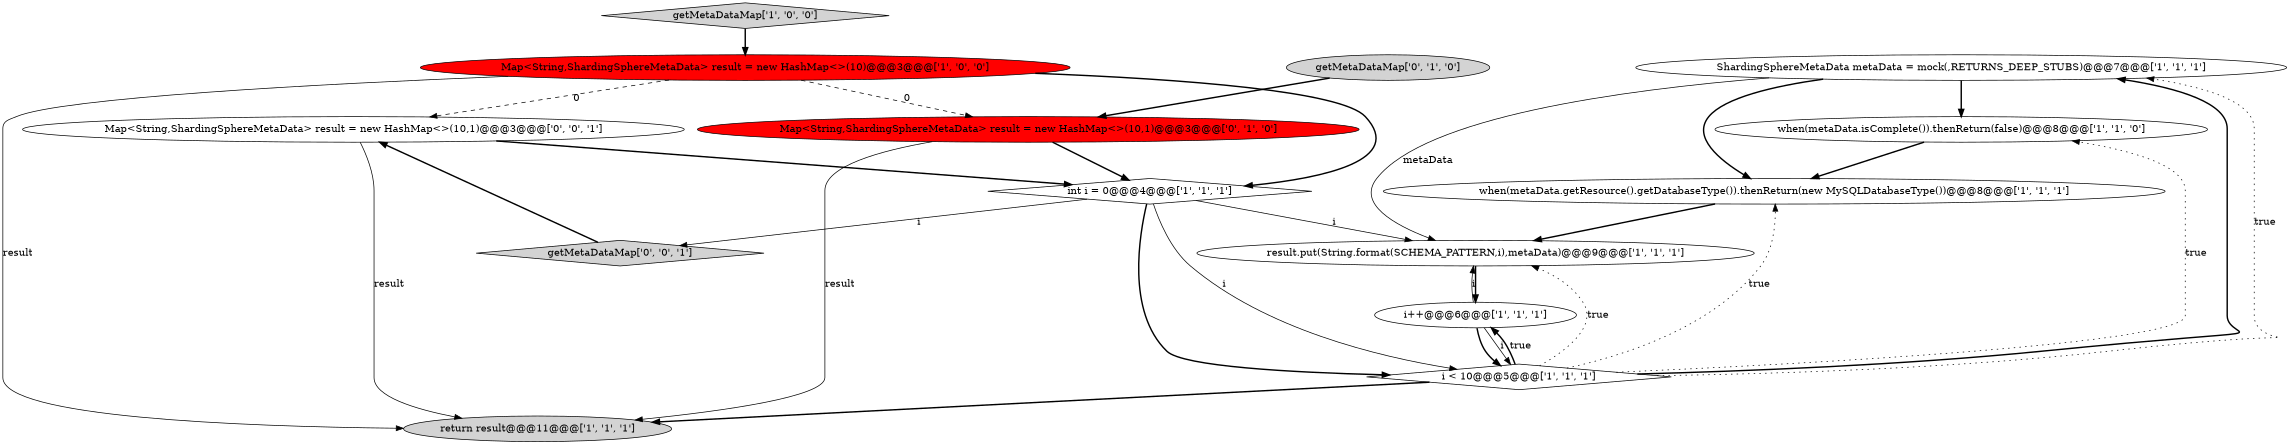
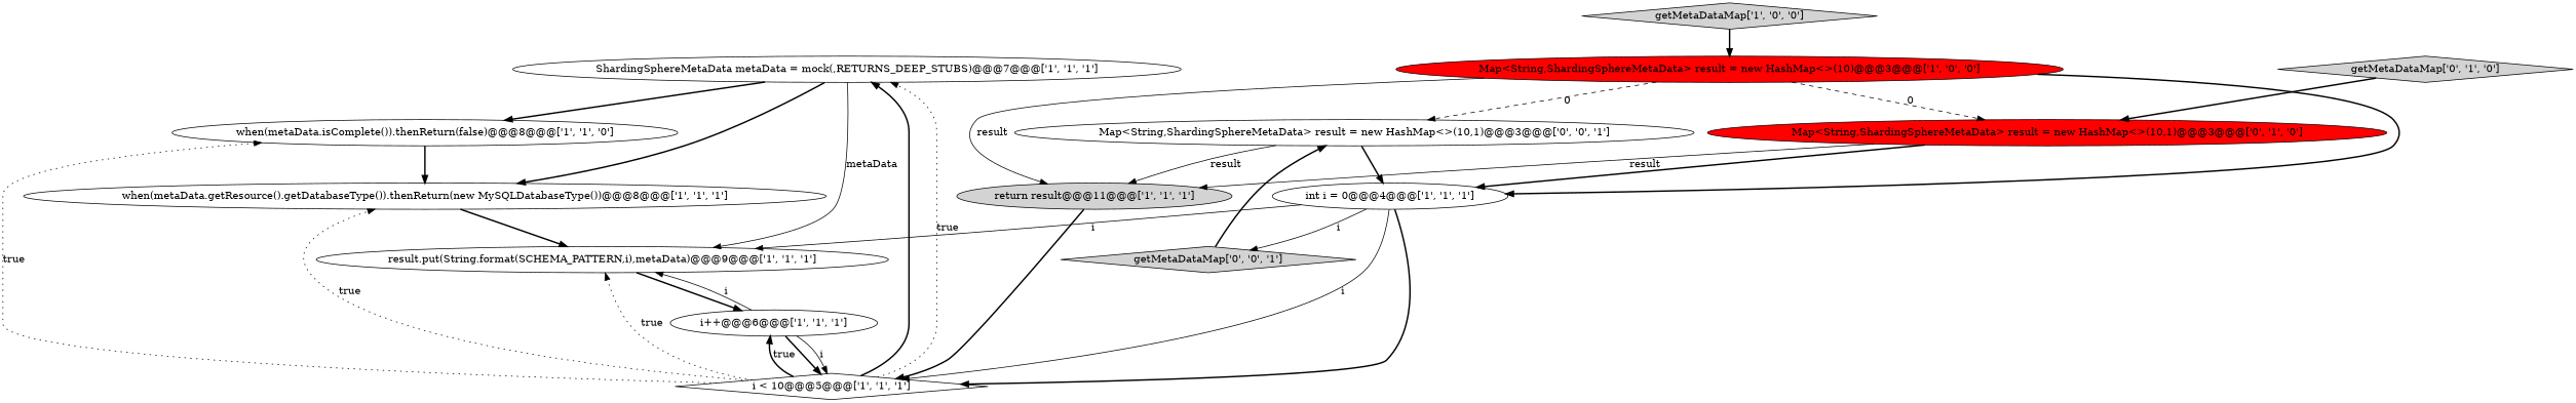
  digraph {
    node [fillcolor=white shape=ellipse style=filled]
    edge [style=bold]
    n1 [label="ShardingSphereMetaData metaData = mock(,RETURNS_DEEP_STUBS)@@@7@@@['1', '1', '1']"]
    n2 [label="when(metaData.isComplete()).thenReturn(false)@@@8@@@['1', '1', '0']"]
    n3 [label="result.put(String.format(SCHEMA_PATTERN,i),metaData)@@@9@@@['1', '1', '1']"]
    n4 [label="when(metaData.getResource().getDatabaseType()).thenReturn(new MySQLDatabaseType())@@@8@@@['1', '1', '1']"]
    n5 [label="i++@@@6@@@['1', '1', '1']"]
    n6 [fillcolor=lightgray label="getMetaDataMap['0', '0', '1']" shape=diamond]
    n7 [label="Map<String,ShardingSphereMetaData> result = new HashMap<>(10,1)@@@3@@@['0', '0', '1']"]
    n8 [fillcolor=lightgray label="return result@@@11@@@['1', '1', '1']"]
-   n9 [label="int i = 0@@@4@@@['1', '1', '1']" shape=diamond]
-   n10 [fillcolor=lightgray label="getMetaDataMap['0', '1', '0']"]
+   n9 [label="int i = 0@@@4@@@['1', '1', '1']"]
+   n10 [fillcolor=lightgray label="getMetaDataMap['0', '1', '0']" shape=diamond]
    n11 [fillcolor=red label="Map<String,ShardingSphereMetaData> result = new HashMap<>(10,1)@@@3@@@['0', '1', '0']"]
    n12 [label="i < 10@@@5@@@['1', '1', '1']" shape=diamond]
    n13 [fillcolor=lightgray label="getMetaDataMap['1', '0', '0']" shape=diamond]
    n14 [fillcolor=red label="Map<String,ShardingSphereMetaData> result = new HashMap<>(10)@@@3@@@['1', '0', '0']"]
    n1 -> n2
    n1 -> n3 [label=metaData style=solid]
    n1 -> n4
    n2 -> n4
    n3 -> n5
    n4 -> n3
    n5 -> n3 [label=i style=solid]
    n5 -> n12
    n5 -> n12 [label=i style=solid]
    n6 -> n7
    n7 -> n8 [label=result style=solid]
    n7 -> n9
    n9 -> n3 [label=i style=solid]
    n9 -> n6 [label=i style=solid]
    n9 -> n12
    n9 -> n12 [label=i style=solid]
    n10 -> n11
    n11 -> n8 [label=result style=solid]
    n11 -> n9
    n12 -> n1
    n12 -> n1 [label=true style=dotted]
    n12 -> n2 [label=true style=dotted]
    n12 -> n3 [label=true style=dotted]
    n12 -> n4 [label=true style=dotted]
    n12 -> n5 [label=true]
-   n12 -> n8
+   n8 -> n12
    n13 -> n14
    n14 -> n7 [label=0 style=dashed]
    n14 -> n8 [label=result style=solid]
    n14 -> n9
    n14 -> n11 [label=0 style=dashed]
  }
